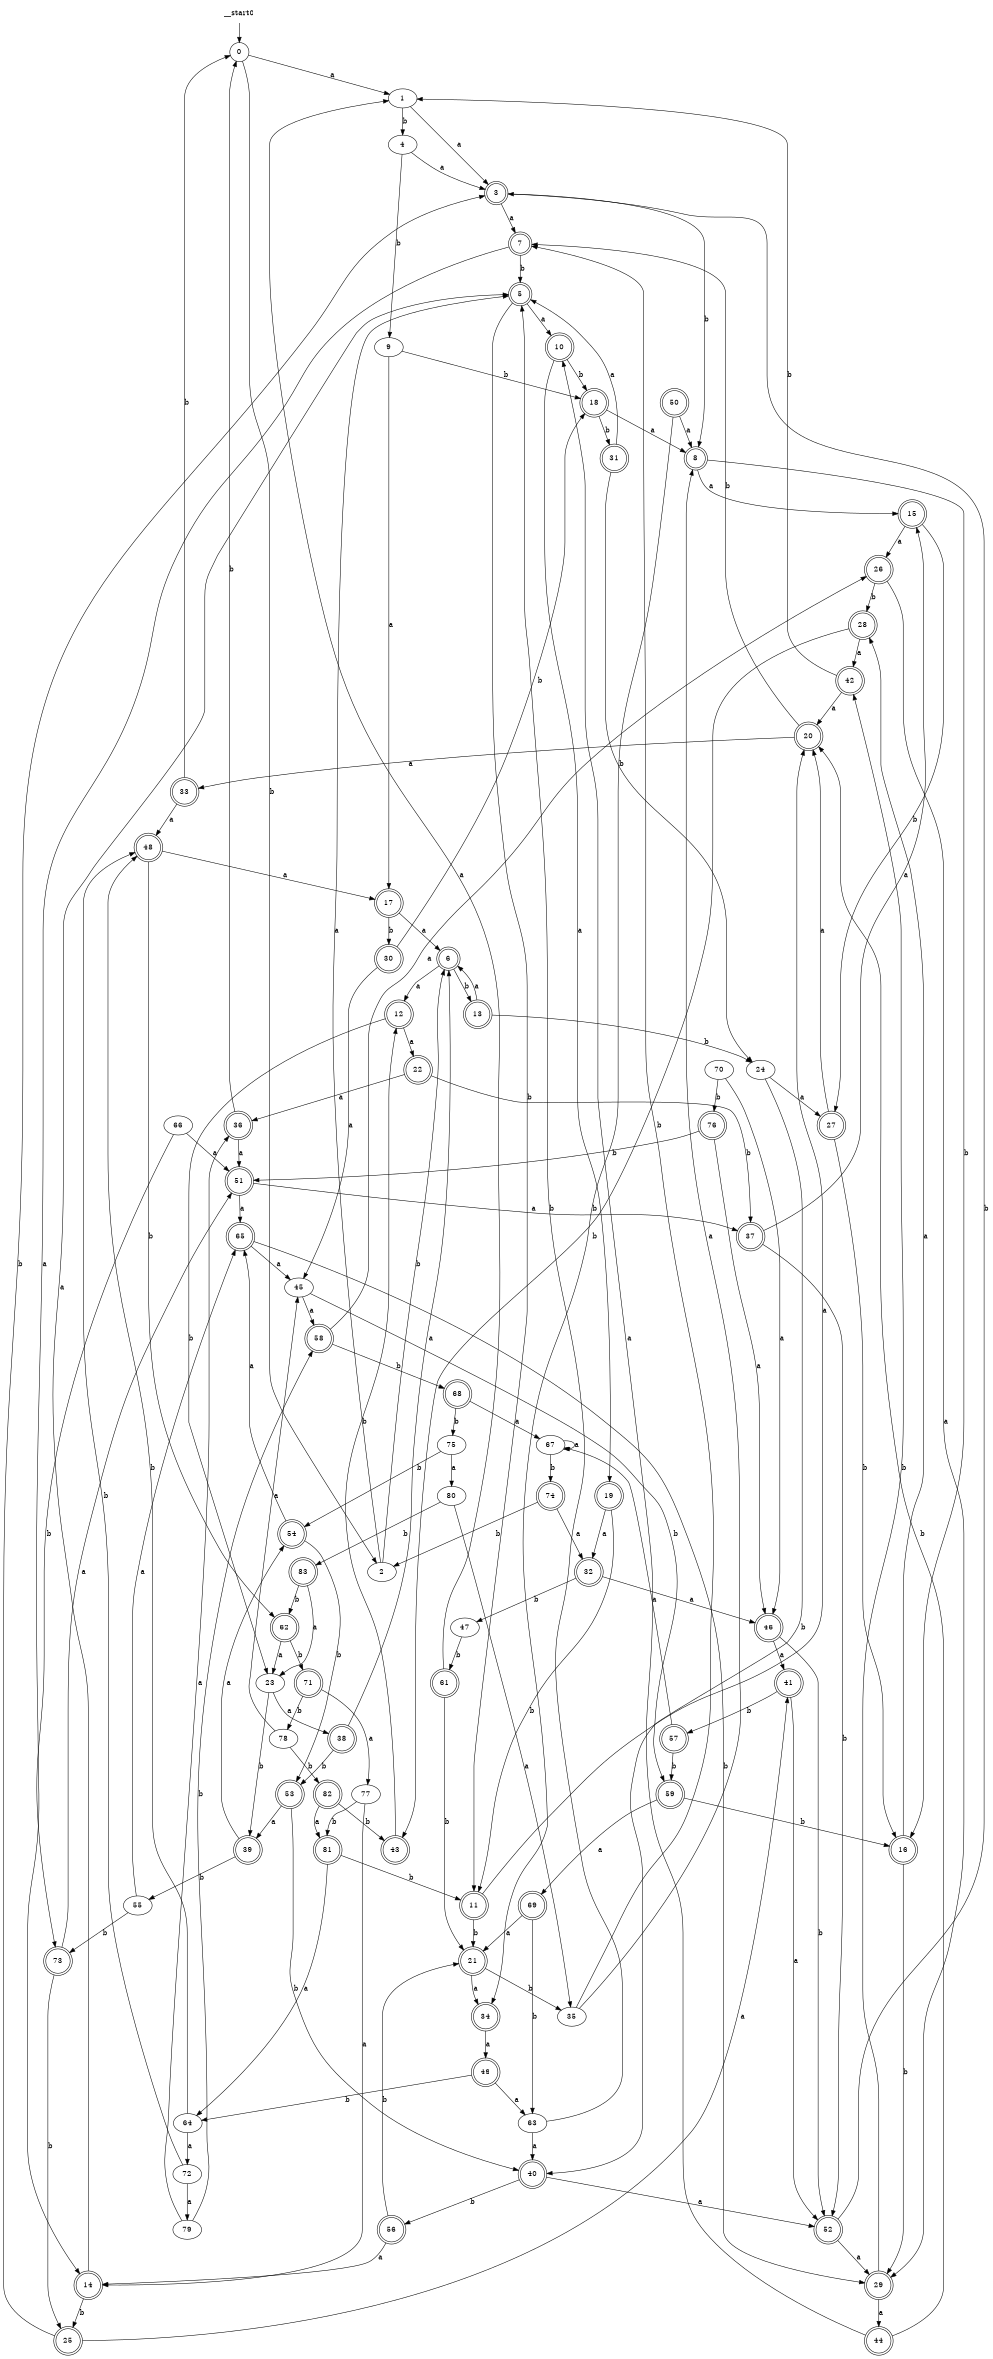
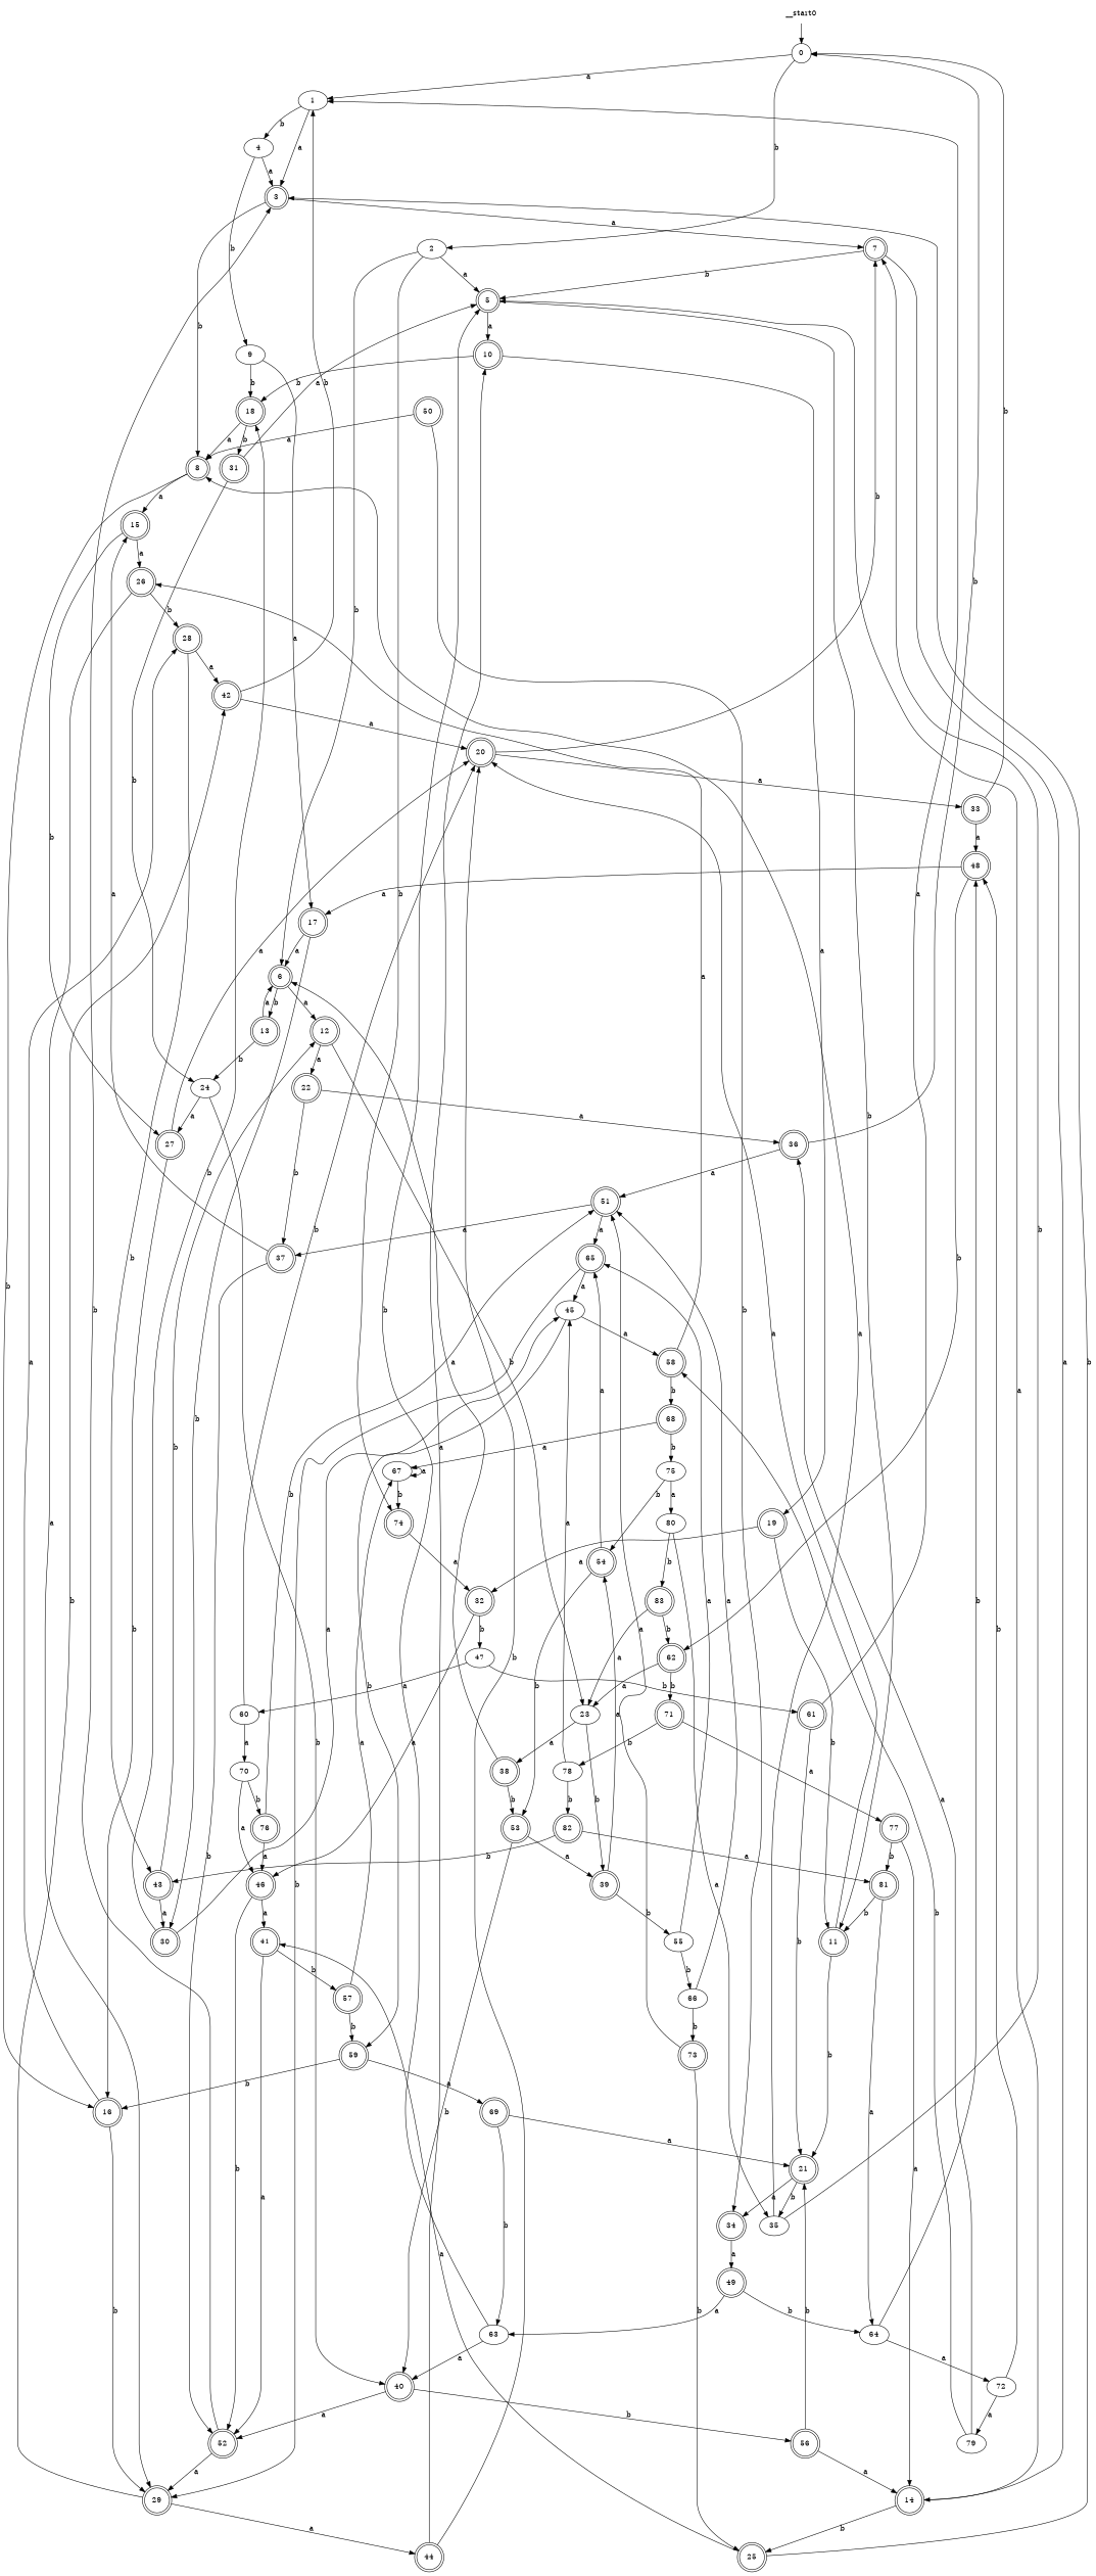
  digraph {
    node [shape=doublecircle]
    __start0 [shape=none]
    0 [shape=circle]
    1 [shape=""]
    2 [shape=""]
    3
    4 [shape=""]
    5
    6
    7
    8
    9 [shape=""]
    10
    11
    12
    13
    14
    15
    16
    17
    18
    19
    20
    21
    22
    23 [shape=""]
    24 [shape=ellipse]
    25
    26
    27
    28
    29
    30
    31
    32
    33
    34
    35 [shape=""]
    36
    37
    38
    39
    40
    41
    42
    43
    44
    45 [shape=""]
    46
    47 [shape=""]
    48
    49
    51
    52
    53
    54
    55 [shape=""]
    56
    57
    58
    59
+   60 [shape=""]
    61
    62
    63 [shape=""]
    64 [shape=""]
    50
    65
    66 [shape=""]
    67 [shape=""]
    68
    69
    70 [shape=""]
    71
    72 [shape=""]
    73
    74
    75 [shape=""]
    76
-   77 [shape=""]
+   77
    78 [shape=""]
    79 [shape=""]
    80 [shape=""]
    81
    82
    83
    __start0 -> 0
    0 -> 1 [label=a]
    0 -> 2 [label=b]
    1 -> 3 [label=a]
    1 -> 4 [label=b]
    2 -> 5 [label=a]
    2 -> 6 [label=b]
    3 -> 7 [label=a]
    3 -> 8 [label=b]
    4 -> 3 [label=a]
    4 -> 9 [label=b]
    5 -> 10 [label=a]
    5 -> 11 [label=b]
    6 -> 12 [label=a]
    6 -> 13 [label=b]
    7 -> 5 [label=b]
    7 -> 14 [label=a]
    8 -> 15 [label=a]
    8 -> 16 [label=b]
    9 -> 17 [label=a]
    9 -> 18 [label=b]
    10 -> 18 [label=b]
    10 -> 19 [label=a]
    11 -> 20 [label=a]
    11 -> 21 [label=b]
    12 -> 22 [label=a]
    12 -> 23 [label=b]
    13 -> 6 [label=a]
    13 -> 24 [label=b]
    14 -> 5 [label=a]
    14 -> 25 [label=b]
    15 -> 26 [label=a]
    15 -> 27 [label=b]
    16 -> 28 [label=a]
    16 -> 29 [label=b]
    17 -> 6 [label=a]
    17 -> 30 [label=b]
    18 -> 8 [label=a]
    18 -> 31 [label=b]
    19 -> 11 [label=b]
    19 -> 32 [label=a]
    20 -> 7 [label=b]
    20 -> 33 [label=a]
    21 -> 34 [label=a]
    21 -> 35 [label=b]
    22 -> 36 [label=a]
    22 -> 37 [label=b]
    23 -> 38 [label=a]
    23 -> 39 [label=b]
    24 -> 27 [label=a]
    24 -> 40 [label=b]
    25 -> 3 [label=b]
    25 -> 41 [label=a]
    26 -> 28 [label=b]
    26 -> 29 [label=a]
    27 -> 16 [label=b]
    27 -> 20 [label=a]
    28 -> 42 [label=a]
    28 -> 43 [label=b]
    29 -> 42 [label=b]
    29 -> 44 [label=a]
    30 -> 18 [label=b]
    30 -> 45 [label=a]
    31 -> 5 [label=a]
    31 -> 24 [label=b]
    32 -> 46 [label=a]
    32 -> 47 [label=b]
    33 -> 0 [label=b]
    33 -> 48 [label=a]
    34 -> 49 [label=a]
    35 -> 7 [label=b]
    35 -> 8 [label=a]
    36 -> 0 [label=b]
    36 -> 51 [label=a]
    37 -> 15 [label=a]
    37 -> 52 [label=b]
    38 -> 6 [label=a]
    38 -> 53 [label=b]
    39 -> 54 [label=a]
    39 -> 55 [label=b]
    40 -> 52 [label=a]
    40 -> 56 [label=b]
    41 -> 52 [label=a]
    41 -> 57 [label=b]
    42 -> 1 [label=b]
    42 -> 20 [label=a]
    43 -> 12 [label=b]
+   43 -> 30 [label=a]
    44 -> 10 [label=a]
    44 -> 20 [label=b]
    45 -> 58 [label=a]
    45 -> 59 [label=b]
    46 -> 41 [label=a]
    46 -> 52 [label=b]
+   47 -> 60 [label=a]
    47 -> 61 [label=b]
    48 -> 17 [label=a]
    48 -> 62 [label=b]
    49 -> 63 [label=a]
    49 -> 64 [label=b]
    51 -> 37 [label=a]
    51 -> 65 [label=a]
    52 -> 3 [label=b]
    52 -> 29 [label=a]
    53 -> 39 [label=a]
    53 -> 40 [label=b]
    54 -> 53 [label=b]
    54 -> 65 [label=a]
    55 -> 65 [label=a]
-   55 -> 73 [label=b]
+   55 -> 66 [label=b]
    56 -> 14 [label=a]
    56 -> 21 [label=b]
    57 -> 59 [label=b]
    57 -> 67 [label=a]
    58 -> 26 [label=a]
    58 -> 68 [label=b]
    59 -> 16 [label=b]
    59 -> 69 [label=a]
+   60 -> 20 [label=b]
+   60 -> 70 [label=a]
    61 -> 1 [label=a]
    61 -> 21 [label=b]
    62 -> 23 [label=a]
    62 -> 71 [label=b]
    63 -> 5 [label=b]
    63 -> 40 [label=a]
    64 -> 48 [label=b]
    64 -> 72 [label=a]
    50 -> 8 [label=a]
    50 -> 34 [label=b]
    65 -> 29 [label=b]
    65 -> 45 [label=a]
    66 -> 51 [label=a]
    66 -> 73 [label=b]
    67 -> 67 [label=a]
    67 -> 74 [label=b]
    68 -> 67 [label=a]
    68 -> 75 [label=b]
    69 -> 21 [label=a]
    69 -> 63 [label=b]
    70 -> 46 [label=a]
    70 -> 76 [label=b]
    71 -> 77 [label=a]
    71 -> 78 [label=b]
    72 -> 48 [label=b]
    72 -> 79 [label=a]
    73 -> 25 [label=b]
    73 -> 51 [label=a]
-   74 -> 2 [label=b]
+   2 -> 74 [label=b]
    74 -> 32 [label=a]
    75 -> 54 [label=b]
    75 -> 80 [label=a]
    76 -> 46 [label=a]
    76 -> 51 [label=b]
    77 -> 14 [label=a]
    77 -> 81 [label=b]
    78 -> 45 [label=a]
    78 -> 82 [label=b]
    79 -> 36 [label=a]
    79 -> 58 [label=b]
    80 -> 35 [label=a]
    80 -> 83 [label=b]
    81 -> 11 [label=b]
    81 -> 64 [label=a]
    82 -> 43 [label=b]
    82 -> 81 [label=a]
    83 -> 23 [label=a]
    83 -> 62 [label=b]
  }
